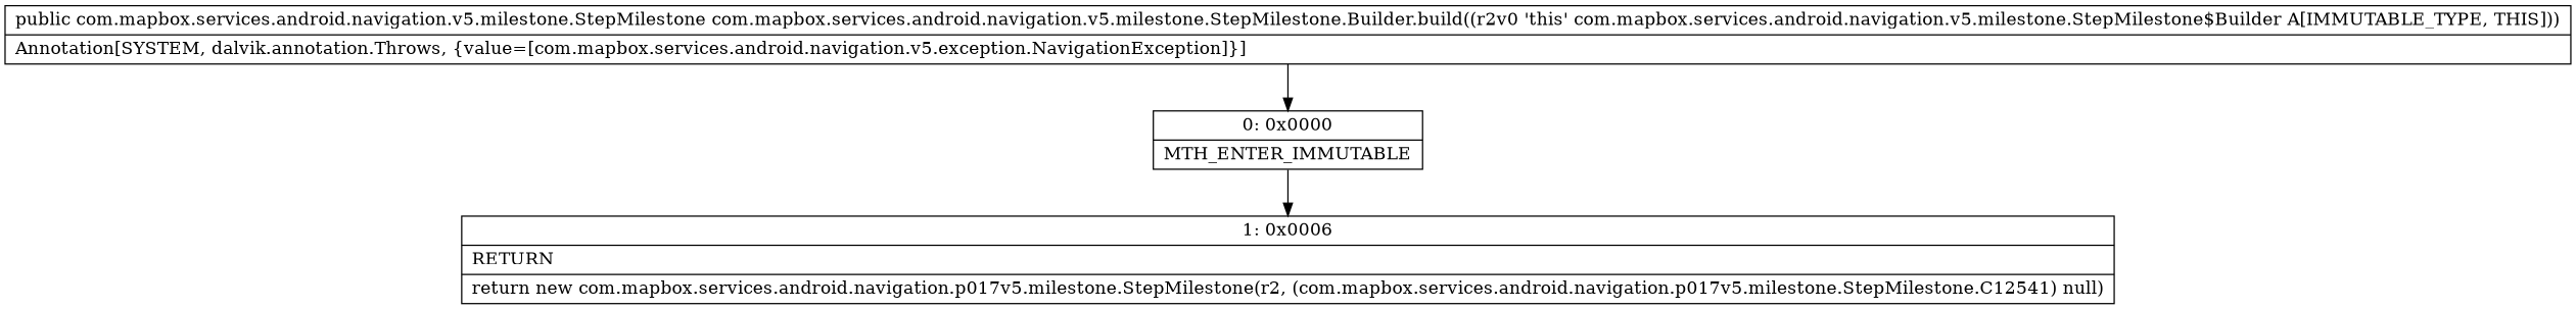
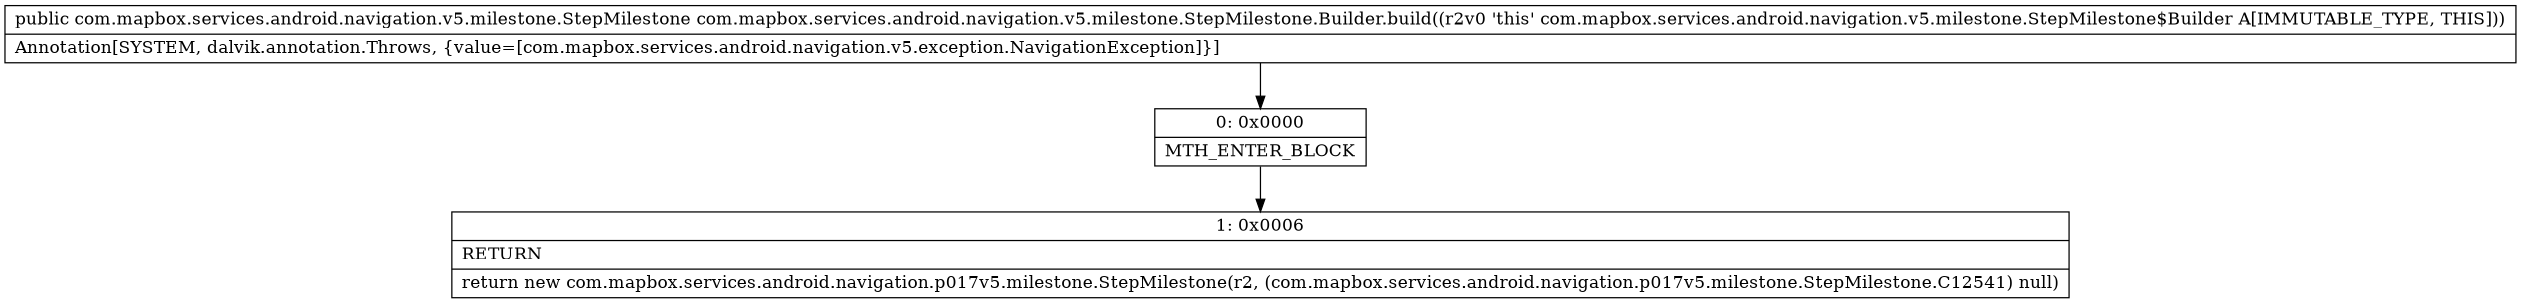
  digraph {
    node [shape=record]
-   n1 [label="{0\:\ 0x0000|MTH_ENTER_IMMUTABLE\l}"]
+   n1 [label="{0\:\ 0x0000|MTH_ENTER_BLOCK\l}"]
    n2 [label="{1\:\ 0x0006|RETURN\l|return new com.mapbox.services.android.navigation.p017v5.milestone.StepMilestone(r2, (com.mapbox.services.android.navigation.p017v5.milestone.StepMilestone.C12541) null)\l}"]
    n3 [label="{public com.mapbox.services.android.navigation.v5.milestone.StepMilestone com.mapbox.services.android.navigation.v5.milestone.StepMilestone.Builder.build((r2v0 'this' com.mapbox.services.android.navigation.v5.milestone.StepMilestone$Builder A[IMMUTABLE_TYPE, THIS]))  | Annotation[SYSTEM, dalvik.annotation.Throws, \{value=[com.mapbox.services.android.navigation.v5.exception.NavigationException]\}]\l}"]
    n1 -> n2
    n3 -> n1
  }
